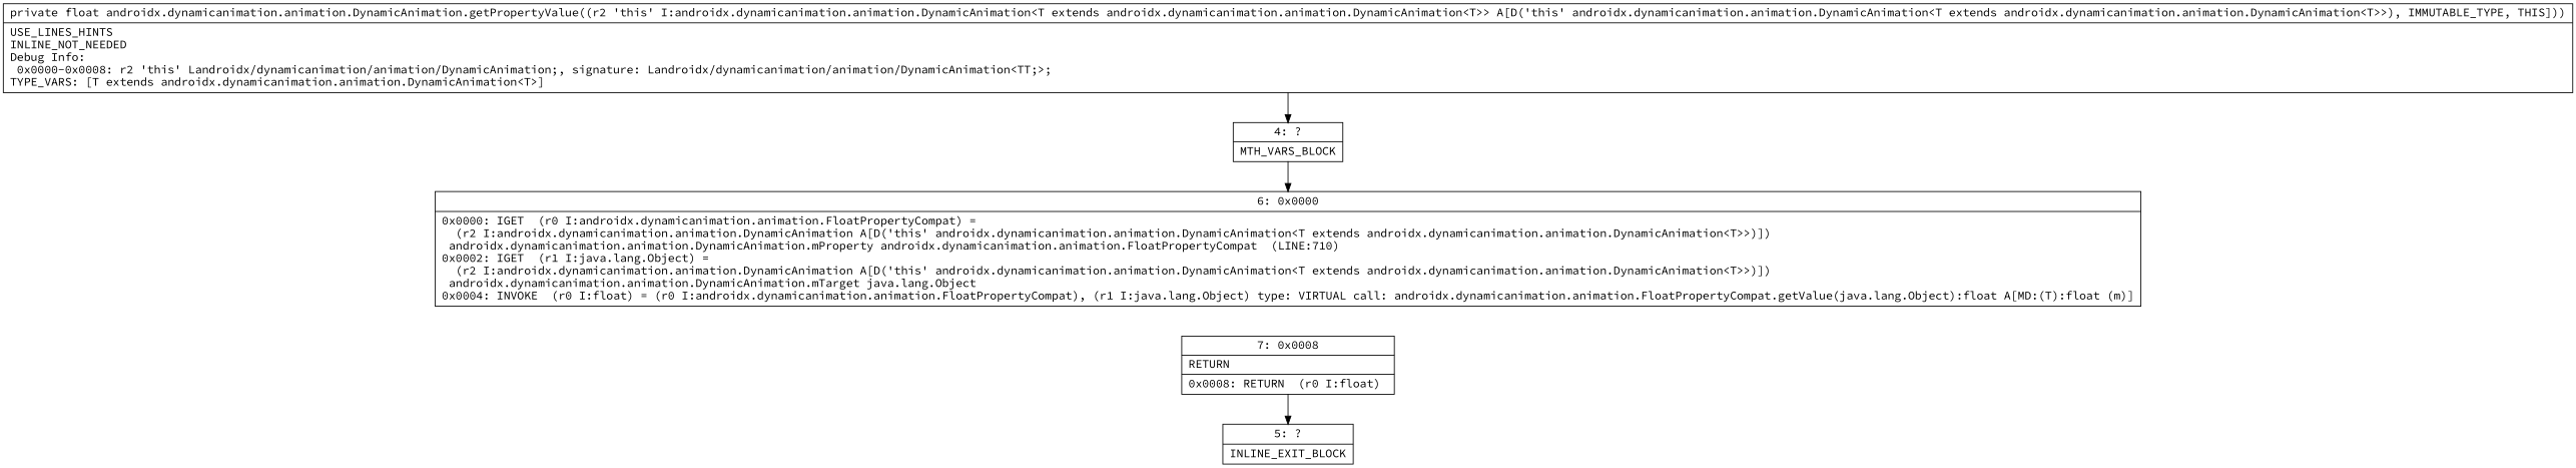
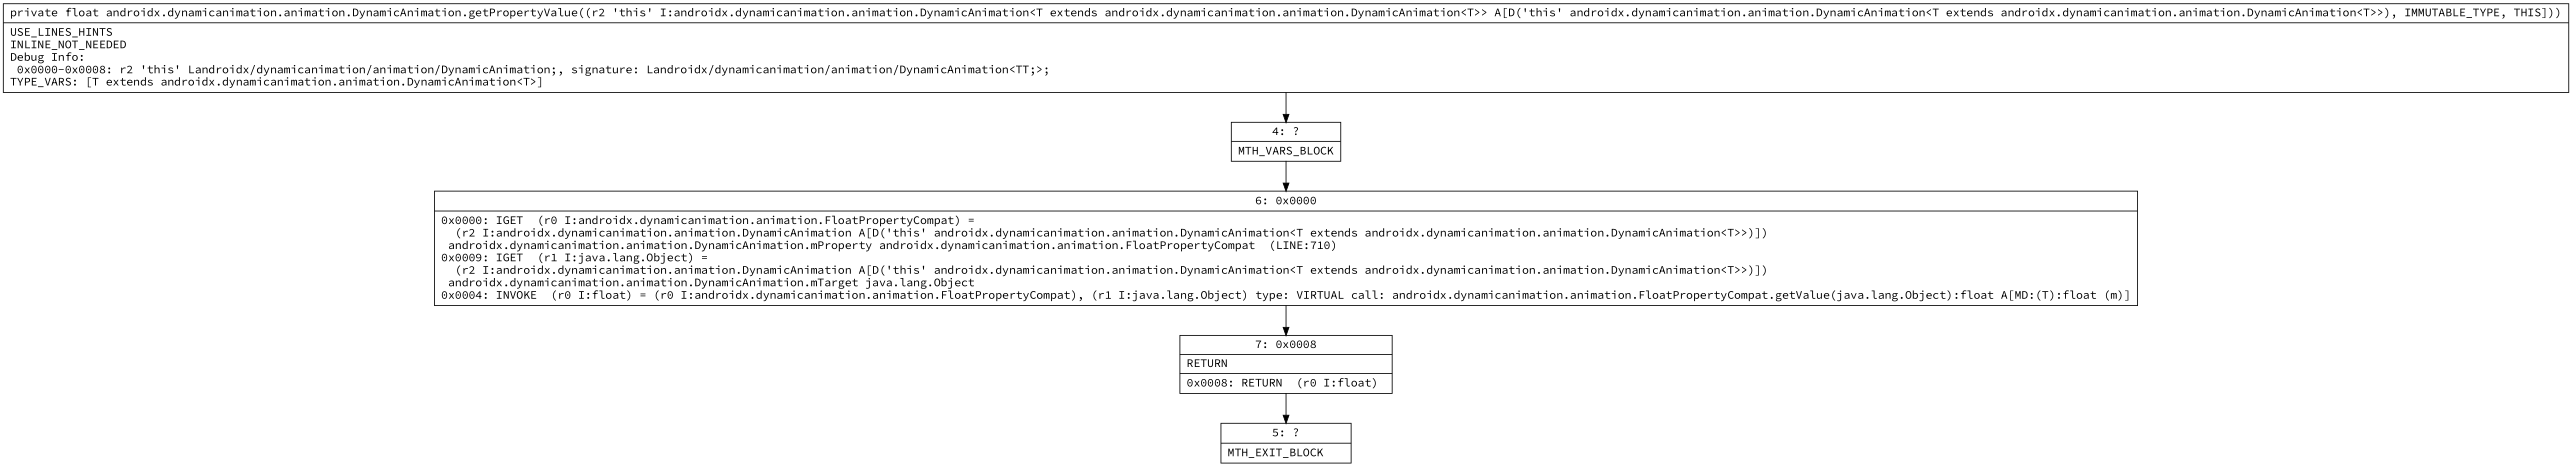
  digraph {
    fontname="Source Code Pro"
    node [fontname="Source Code Pro" shape=record]
    edge [fontname="Source Code Pro"]
    n1 [label="{4\:\ ?|MTH_VARS_BLOCK\l}"]
-   n2 [label="{6\:\ 0x0000|0x0000: IGET  (r0 I:androidx.dynamicanimation.animation.FloatPropertyCompat) = \l  (r2 I:androidx.dynamicanimation.animation.DynamicAnimation A[D('this' androidx.dynamicanimation.animation.DynamicAnimation\<T extends androidx.dynamicanimation.animation.DynamicAnimation\<T\>\>)])\l androidx.dynamicanimation.animation.DynamicAnimation.mProperty androidx.dynamicanimation.animation.FloatPropertyCompat  (LINE:710)\l0x0002: IGET  (r1 I:java.lang.Object) = \l  (r2 I:androidx.dynamicanimation.animation.DynamicAnimation A[D('this' androidx.dynamicanimation.animation.DynamicAnimation\<T extends androidx.dynamicanimation.animation.DynamicAnimation\<T\>\>)])\l androidx.dynamicanimation.animation.DynamicAnimation.mTarget java.lang.Object \l0x0004: INVOKE  (r0 I:float) = (r0 I:androidx.dynamicanimation.animation.FloatPropertyCompat), (r1 I:java.lang.Object) type: VIRTUAL call: androidx.dynamicanimation.animation.FloatPropertyCompat.getValue(java.lang.Object):float A[MD:(T):float (m)]\l}"]
+   n2 [label="{6\:\ 0x0000|0x0000: IGET  (r0 I:androidx.dynamicanimation.animation.FloatPropertyCompat) = \l  (r2 I:androidx.dynamicanimation.animation.DynamicAnimation A[D('this' androidx.dynamicanimation.animation.DynamicAnimation\<T extends androidx.dynamicanimation.animation.DynamicAnimation\<T\>\>)])\l androidx.dynamicanimation.animation.DynamicAnimation.mProperty androidx.dynamicanimation.animation.FloatPropertyCompat  (LINE:710)\l0x0009: IGET  (r1 I:java.lang.Object) = \l  (r2 I:androidx.dynamicanimation.animation.DynamicAnimation A[D('this' androidx.dynamicanimation.animation.DynamicAnimation\<T extends androidx.dynamicanimation.animation.DynamicAnimation\<T\>\>)])\l androidx.dynamicanimation.animation.DynamicAnimation.mTarget java.lang.Object \l0x0004: INVOKE  (r0 I:float) = (r0 I:androidx.dynamicanimation.animation.FloatPropertyCompat), (r1 I:java.lang.Object) type: VIRTUAL call: androidx.dynamicanimation.animation.FloatPropertyCompat.getValue(java.lang.Object):float A[MD:(T):float (m)]\l}"]
    n3 [label="{7\:\ 0x0008|RETURN\l|0x0008: RETURN  (r0 I:float) \l}"]
-   n4 [label="{5\:\ ?|INLINE_EXIT_BLOCK\l}"]
+   n4 [label="{5\:\ ?|MTH_EXIT_BLOCK\l}"]
    n5 [label="{private float androidx.dynamicanimation.animation.DynamicAnimation.getPropertyValue((r2 'this' I:androidx.dynamicanimation.animation.DynamicAnimation\<T extends androidx.dynamicanimation.animation.DynamicAnimation\<T\>\> A[D('this' androidx.dynamicanimation.animation.DynamicAnimation\<T extends androidx.dynamicanimation.animation.DynamicAnimation\<T\>\>), IMMUTABLE_TYPE, THIS]))  | USE_LINES_HINTS\lINLINE_NOT_NEEDED\lDebug Info:\l  0x0000\-0x0008: r2 'this' Landroidx\/dynamicanimation\/animation\/DynamicAnimation;, signature: Landroidx\/dynamicanimation\/animation\/DynamicAnimation\<TT;\>;\lTYPE_VARS: [T extends androidx.dynamicanimation.animation.DynamicAnimation\<T\>]\l}"]
    n1 -> n2
+   n2 -> n3
    n3 -> n4
    n5 -> n1
  }
